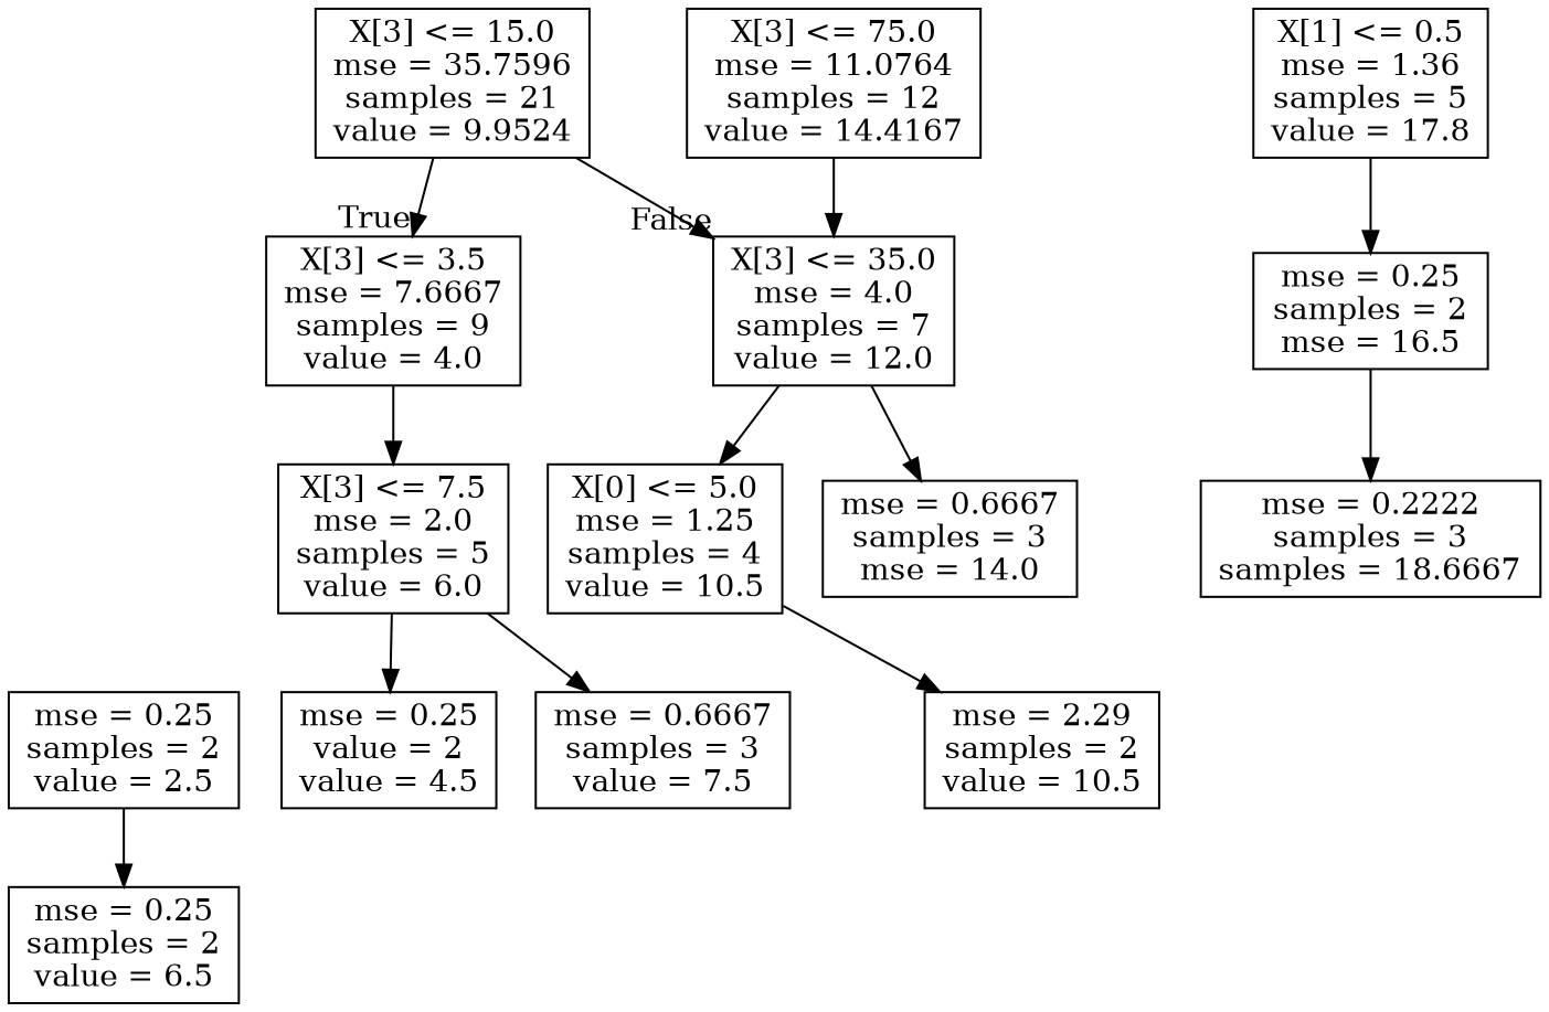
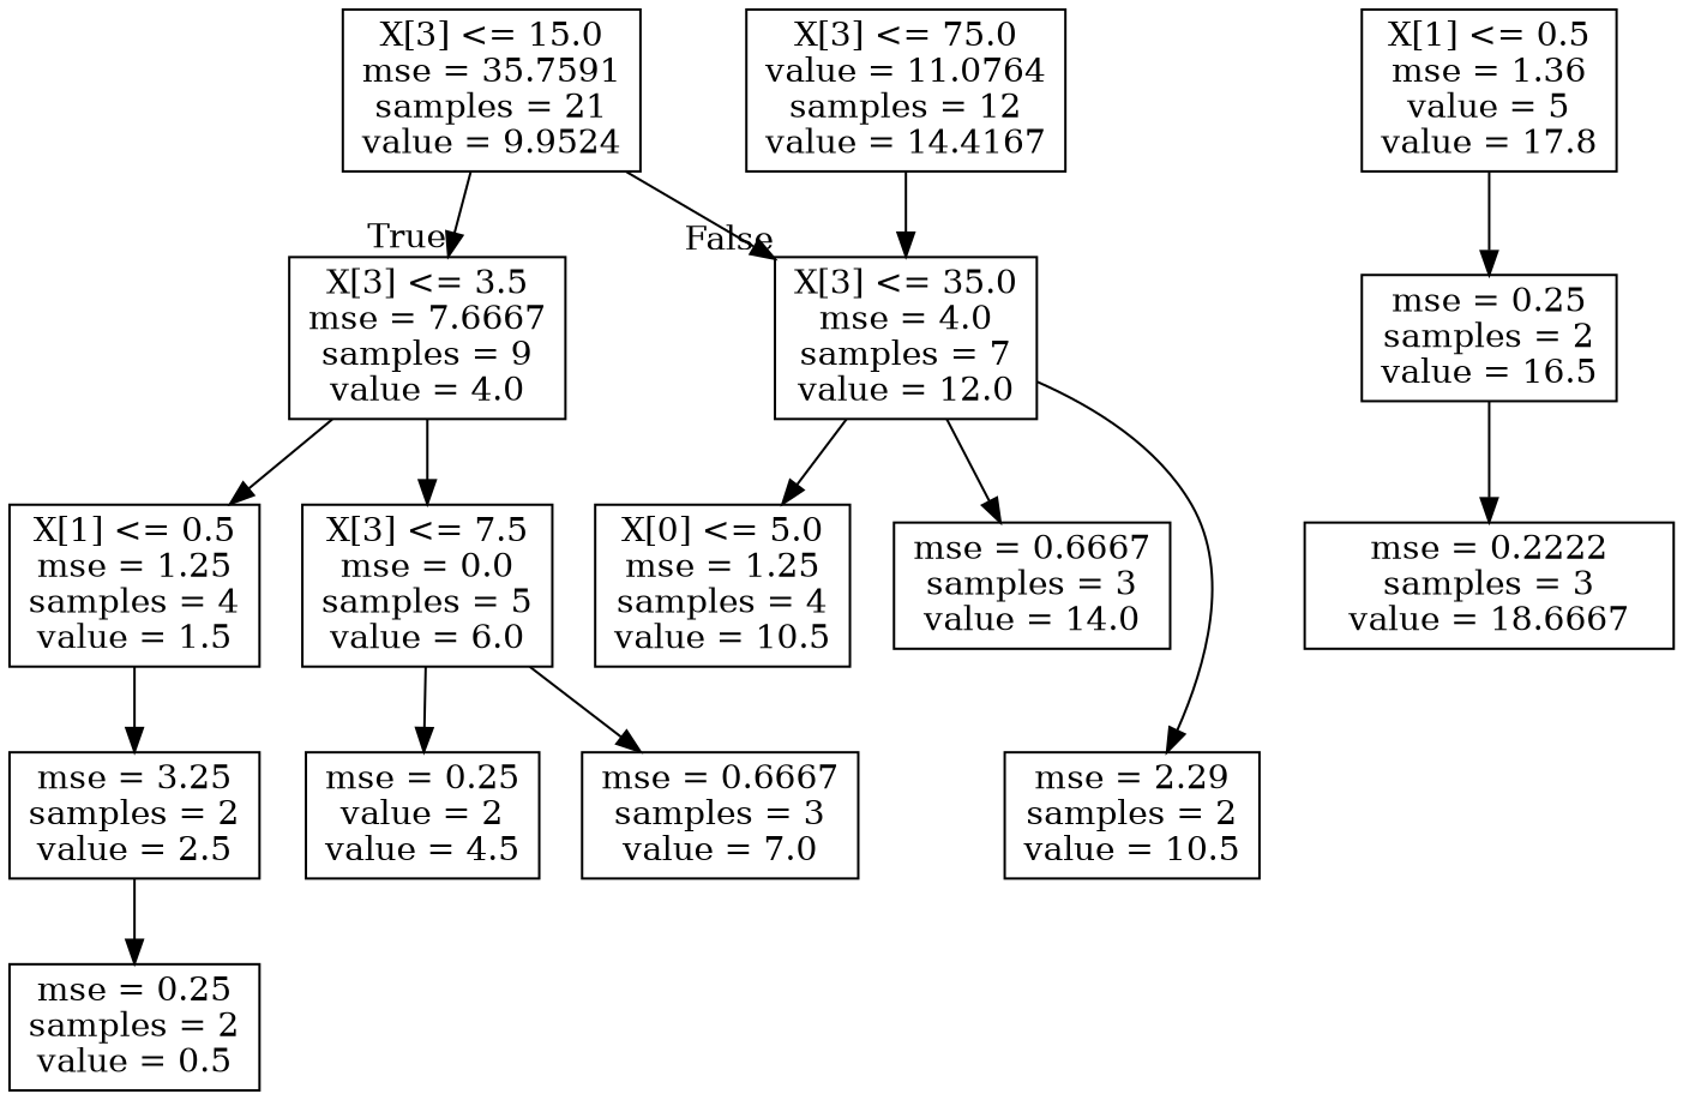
  digraph {
    node [shape=box]
-   n1 [label="X[3] <= 15.0\nmse = 35.7596\nsamples = 21\nvalue = 9.9524"]
+   n1 [label="X[3] <= 15.0\nmse = 35.7591\nsamples = 21\nvalue = 9.9524"]
    n2 [label="X[3] <= 3.5\nmse = 7.6667\nsamples = 9\nvalue = 4.0"]
    n3 [label="X[3] <= 35.0\nmse = 4.0\nsamples = 7\nvalue = 12.0"]
-   n5 [label="X[3] <= 7.5\nmse = 2.0\nsamples = 5\nvalue = 6.0"]
-   n6 [label="X[3] <= 75.0\nmse = 11.0764\nsamples = 12\nvalue = 14.4167"]
-   n7 [label="mse = 0.25\nsamples = 2\nvalue = 2.5"]
+   n4 [label="X[1] <= 0.5\nmse = 1.25\nsamples = 4\nvalue = 1.5"]
+   n5 [label="X[3] <= 7.5\nmse = 0.0\nsamples = 5\nvalue = 6.0"]
+   n6 [label="X[3] <= 75.0\nvalue = 11.0764\nsamples = 12\nvalue = 14.4167"]
+   n7 [label="mse = 3.25\nsamples = 2\nvalue = 2.5"]
    n8 [label="mse = 0.25\nvalue = 2\nvalue = 4.5"]
-   n9 [label="mse = 0.6667\nsamples = 3\nvalue = 7.5"]
-   n10 [label="mse = 0.25\nsamples = 2\nvalue = 6.5"]
+   n9 [label="mse = 0.6667\nsamples = 3\nvalue = 7.0"]
+   n10 [label="mse = 0.25\nsamples = 2\nvalue = 0.5"]
    n11 [label="X[0] <= 5.0\nmse = 1.25\nsamples = 4\nvalue = 10.5"]
-   n12 [label="mse = 0.6667\nsamples = 3\nmse = 14.0"]
-   n13 [label="X[1] <= 0.5\nmse = 1.36\nsamples = 5\nvalue = 17.8"]
-   n14 [label="mse = 0.25\nsamples = 2\nmse = 16.5"]
+   n12 [label="mse = 0.6667\nsamples = 3\nvalue = 14.0"]
+   n13 [label="X[1] <= 0.5\nmse = 1.36\nvalue = 5\nvalue = 17.8"]
+   n14 [label="mse = 0.25\nsamples = 2\nvalue = 16.5"]
    n15 [label="mse = 2.29\nsamples = 2\nvalue = 10.5"]
-   n16 [label="mse = 0.2222\nsamples = 3\nsamples = 18.6667"]
+   n16 [label="mse = 0.2222\nsamples = 3\nvalue = 18.6667"]
    n1 -> n2 [headlabel=True labelangle=45 labeldistance=2.5]
    n1 -> n3 [headlabel=False labelangle=-45 labeldistance=2.5]
+   n2 -> n4
    n2 -> n5
    n3 -> n11
    n3 -> n12
+   n4 -> n7
    n5 -> n8
    n5 -> n9
    n6 -> n3
    n7 -> n10
-   n11 -> n15
+   n3 -> n15
    n13 -> n14
    n14 -> n16
  }
